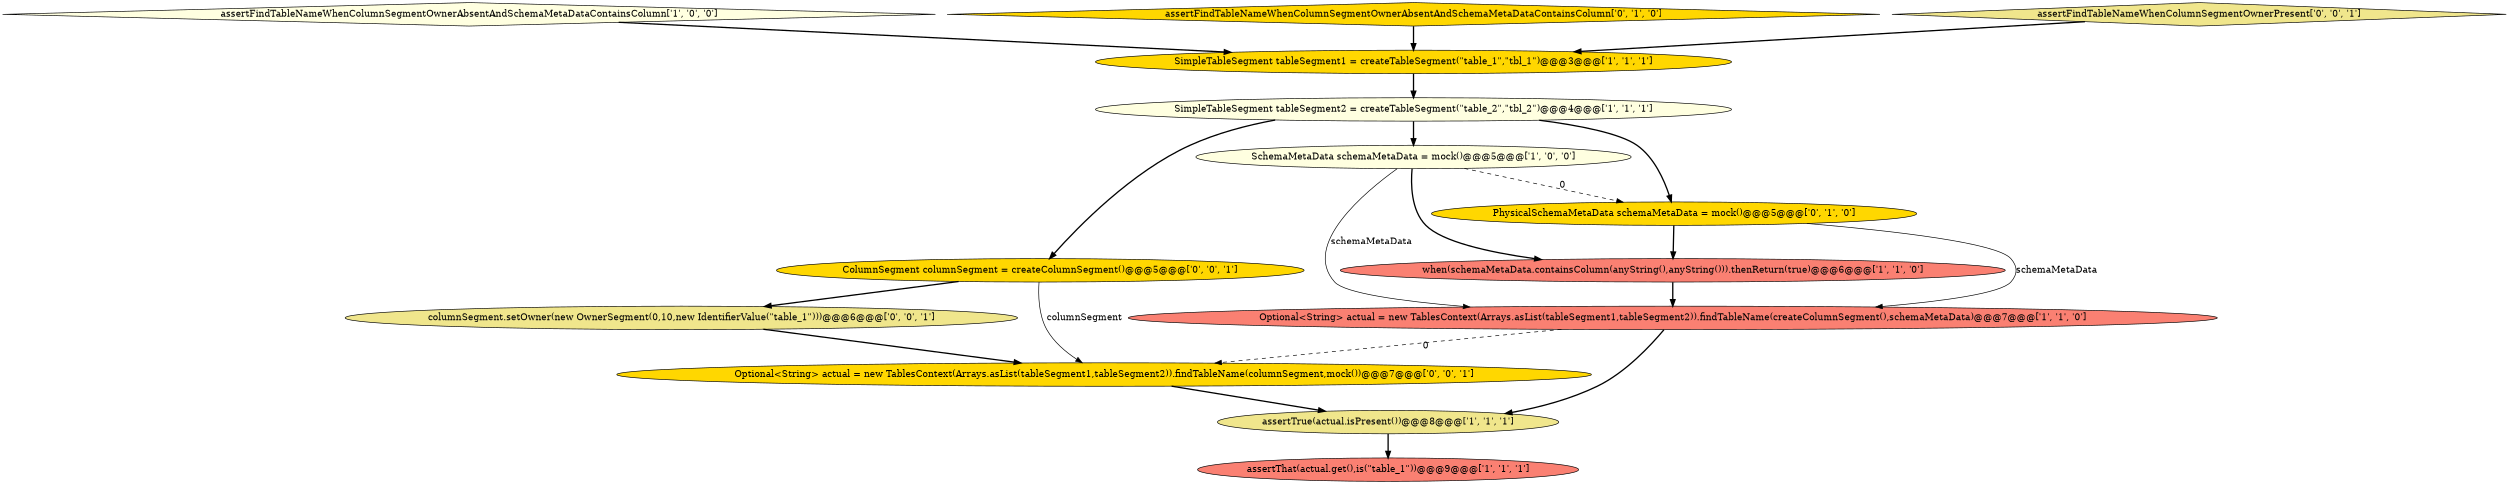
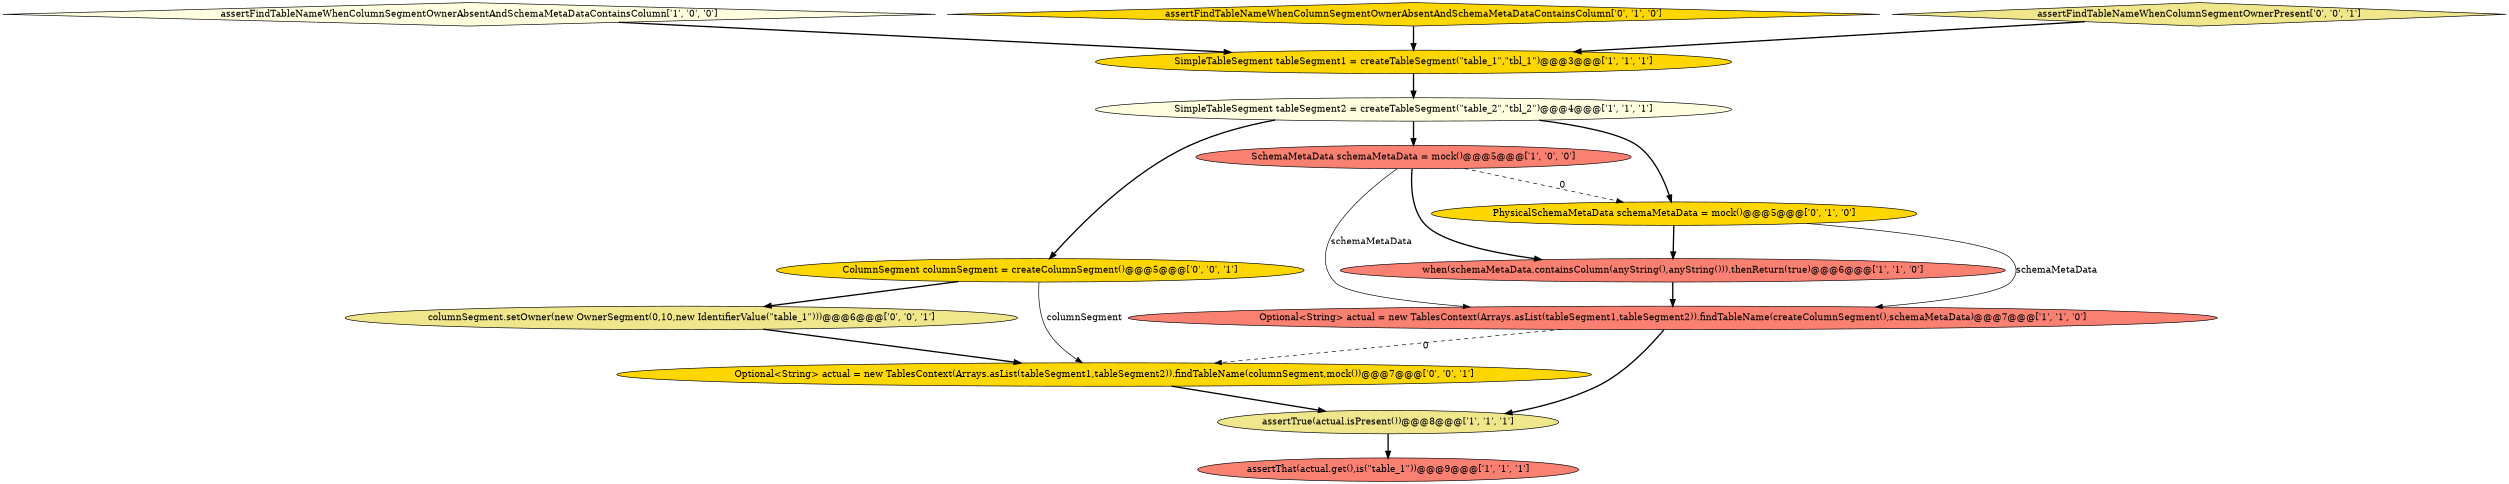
  digraph {
    node [fillcolor=gold shape=ellipse style=filled]
    edge [style=bold]
    n1 [label="Optional<String> actual = new TablesContext(Arrays.asList(tableSegment1,tableSegment2)).findTableName(columnSegment,mock())@@@7@@@['0', '0', '1']"]
    n2 [fillcolor=khaki label="assertTrue(actual.isPresent())@@@8@@@['1', '1', '1']"]
    n3 [fillcolor=salmon label="assertThat(actual.get(),is(\"table_1\"))@@@9@@@['1', '1', '1']"]
    n4 [fillcolor=salmon label="when(schemaMetaData.containsColumn(anyString(),anyString())).thenReturn(true)@@@6@@@['1', '1', '0']"]
    n5 [fillcolor=salmon label="Optional<String> actual = new TablesContext(Arrays.asList(tableSegment1,tableSegment2)).findTableName(createColumnSegment(),schemaMetaData)@@@7@@@['1', '1', '0']"]
    n6 [fillcolor=lightyellow label="assertFindTableNameWhenColumnSegmentOwnerAbsentAndSchemaMetaDataContainsColumn['1', '0', '0']" shape=diamond]
    n7 [label="SimpleTableSegment tableSegment1 = createTableSegment(\"table_1\",\"tbl_1\")@@@3@@@['1', '1', '1']"]
-   n8 [fillcolor=lightyellow label="SchemaMetaData schemaMetaData = mock()@@@5@@@['1', '0', '0']"]
+   n8 [fillcolor=salmon label="SchemaMetaData schemaMetaData = mock()@@@5@@@['1', '0', '0']"]
    n9 [label="PhysicalSchemaMetaData schemaMetaData = mock()@@@5@@@['0', '1', '0']"]
    n10 [label="assertFindTableNameWhenColumnSegmentOwnerAbsentAndSchemaMetaDataContainsColumn['0', '1', '0']" shape=diamond]
    n11 [fillcolor=khaki label="columnSegment.setOwner(new OwnerSegment(0,10,new IdentifierValue(\"table_1\")))@@@6@@@['0', '0', '1']"]
    n12 [fillcolor=lightyellow label="SimpleTableSegment tableSegment2 = createTableSegment(\"table_2\",\"tbl_2\")@@@4@@@['1', '1', '1']"]
    n13 [label="ColumnSegment columnSegment = createColumnSegment()@@@5@@@['0', '0', '1']"]
    n14 [fillcolor=khaki label="assertFindTableNameWhenColumnSegmentOwnerPresent['0', '0', '1']" shape=diamond]
    n1 -> n2
    n2 -> n3
    n4 -> n5
    n5 -> n1 [label=0 style=dashed]
    n5 -> n2
    n6 -> n7
    n7 -> n12
    n8 -> n4
    n8 -> n5 [label=schemaMetaData style=solid]
    n8 -> n9 [label=0 style=dashed]
    n9 -> n4
    n9 -> n5 [label=schemaMetaData style=solid]
    n10 -> n7
    n11 -> n1
    n12 -> n8
    n12 -> n9
    n12 -> n13
    n13 -> n1 [label=columnSegment style=solid]
    n13 -> n11
    n14 -> n7
  }
